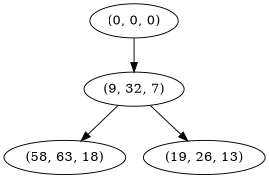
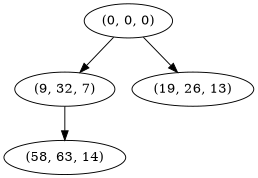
  digraph {
    "(0, 0, 0)"
    "(9, 32, 7)"
-   "(58, 63, 14)" [label="(58, 63, 18)"]
+   "(58, 63, 14)"
    "(19, 26, 13)"
    "(0, 0, 0)" -> "(9, 32, 7)"
    "(9, 32, 7)" -> "(58, 63, 14)"
-   "(9, 32, 7)" -> "(19, 26, 13)"
+   "(0, 0, 0)" -> "(19, 26, 13)"
  }
